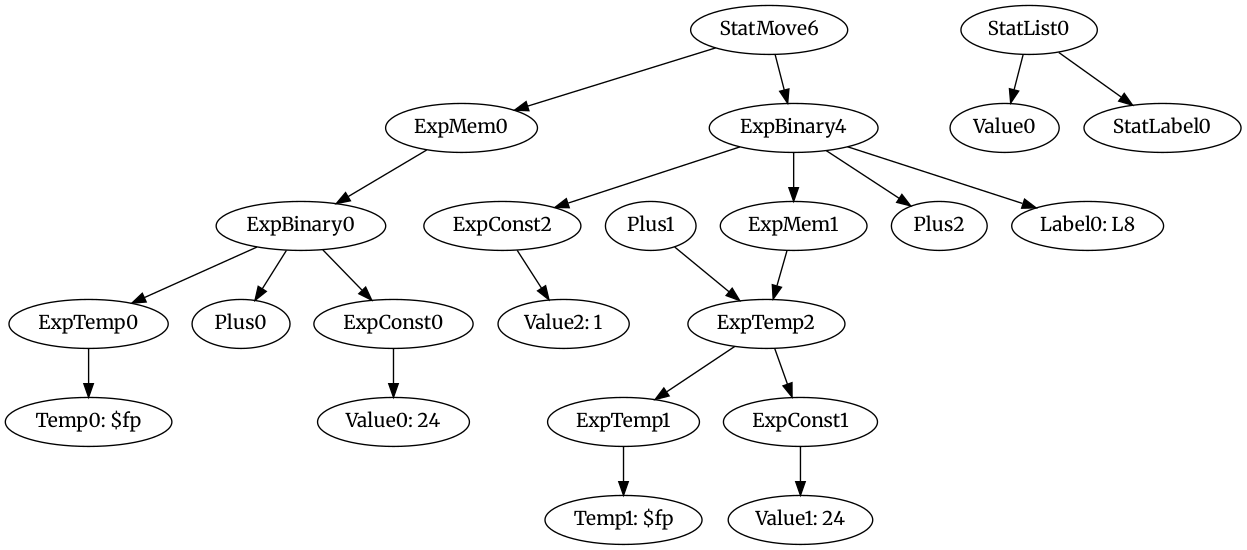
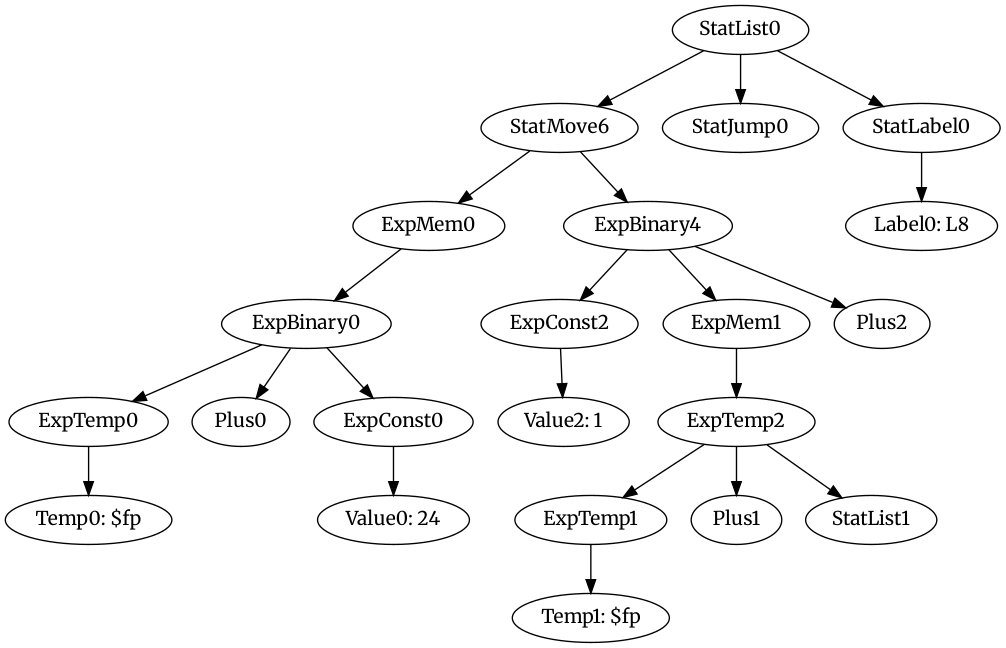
  digraph {
    fontname=Merriweather
    ordering=out
    node [fontname=Merriweather]
    edge [fontname=Merriweather]
    ExpConst2
    "Value2: 1"
    ExpBinary0
    ExpTemp0
    Plus0
    ExpConst0
    "Temp0: $fp"
    "Value0: 24"
    n9 [label=StatMove6]
    ExpMem0
    n11 [label=ExpBinary4]
    ExpMem1
    Plus2
    n14 [label=ExpTemp2]
    ExpTemp1
    Plus1
-   ExpConst1
+   ExpConst1 [label=StatList1]
    "Temp1: $fp"
-   "Value1: 24"
    StatList0
-   StatJump0 [label=Value0]
+   StatJump0
    StatLabel0
    "Label0: L8"
    ExpConst2 -> "Value2: 1"
    ExpBinary0 -> ExpTemp0
    ExpBinary0 -> Plus0
    ExpBinary0 -> ExpConst0
    ExpTemp0 -> "Temp0: $fp"
    ExpConst0 -> "Value0: 24"
    n9 -> ExpMem0
    n9 -> n11
    ExpMem0 -> ExpBinary0
    n11 -> ExpConst2
    n11 -> ExpMem1
    n11 -> Plus2
    ExpMem1 -> n14
    n14 -> ExpTemp1
-   Plus1 -> n14
+   n14 -> Plus1
    n14 -> ExpConst1
    ExpTemp1 -> "Temp1: $fp"
-   ExpConst1 -> "Value1: 24"
+   StatList0 -> n9
    StatList0 -> StatJump0
    StatList0 -> StatLabel0
-   n11 -> "Label0: L8"
+   StatLabel0 -> "Label0: L8"
  }
